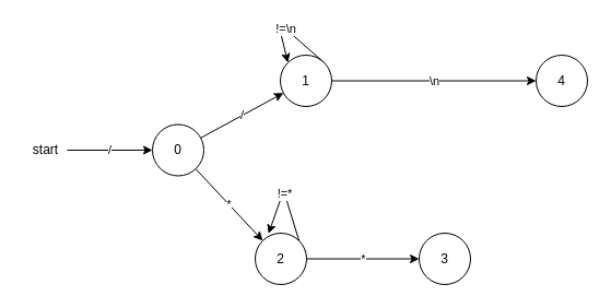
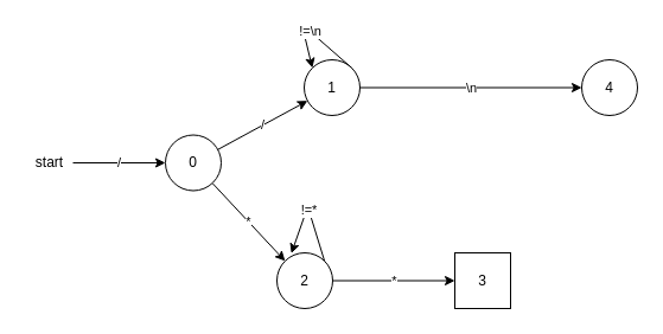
  <mxCell id="0" />
  <mxCell id="1" parent="0" />
  <mxCell id="2" value="/" style="edgeStyle=none;html=1;entryX=0;entryY=0.5;entryDx=0;entryDy=0;" parent="1" source="3" target="6" edge="1"><mxGeometry relative="1" as="geometry" /></mxCell>
  <mxCell id="3" value="start" style="text;html=1;align=center;verticalAlign=middle;resizable=0;points=[];autosize=1;strokeColor=none;fillColor=none;" parent="1" vertex="1"><mxGeometry x="20" y="124" width="41" height="26" as="geometry" /></mxCell>
  <mxCell id="4" value="/" style="edgeStyle=none;html=1;" parent="1" source="6" target="8" edge="1"><mxGeometry relative="1" as="geometry" /></mxCell>
  <mxCell id="5" value="*" style="edgeStyle=none;html=1;entryX=0;entryY=0;entryDx=0;entryDy=0;" parent="1" source="6" target="12" edge="1"><mxGeometry relative="1" as="geometry" /></mxCell>
  <mxCell id="6" value="0" style="ellipse;whiteSpace=wrap;html=1;aspect=fixed;" parent="1" vertex="1"><mxGeometry x="139" y="113.5" width="47" height="47" as="geometry" /></mxCell>
  <mxCell id="7" value="\n" style="edgeStyle=none;html=1;" parent="1" source="8" target="10" edge="1"><mxGeometry relative="1" as="geometry" /></mxCell>
  <mxCell id="8" value="1" style="ellipse;whiteSpace=wrap;html=1;aspect=fixed;" parent="1" vertex="1"><mxGeometry x="256" y="50" width="47" height="47" as="geometry" /></mxCell>
  <mxCell id="9" value="!=\n" style="endArrow=classic;html=1;entryX=0;entryY=0;entryDx=0;entryDy=0;exitX=1;exitY=0;exitDx=0;exitDy=0;" parent="1" source="8" target="8" edge="1"><mxGeometry width="50" height="50" relative="1" as="geometry"><mxPoint x="280" y="50" as="sourcePoint" /><mxPoint x="316" y="-18" as="targetPoint" /><Array as="points"><mxPoint x="254" y="20" /></Array></mxGeometry></mxCell>
  <mxCell id="10" value="4" style="ellipse;whiteSpace=wrap;html=1;aspect=fixed;" parent="1" vertex="1"><mxGeometry x="490" y="50" width="47" height="47" as="geometry" /></mxCell>
  <mxCell id="11" value="*" style="edgeStyle=none;html=1;" parent="1" source="12" target="13" edge="1"><mxGeometry relative="1" as="geometry" /></mxCell>
  <mxCell id="12" value="2" style="ellipse;whiteSpace=wrap;html=1;aspect=fixed;" parent="1" vertex="1"><mxGeometry x="233" y="213" width="47" height="47" as="geometry" /></mxCell>
- <mxCell id="13" value="3" style="ellipse;whiteSpace=wrap;html=1;aspect=fixed;" parent="1" vertex="1"><mxGeometry x="383" y="213" width="47" height="47" as="geometry" /></mxCell>
+ <mxCell id="13" value="3" style="whiteSpace=wrap;html=1;aspect=fixed;rounded=0;" parent="1" vertex="1"><mxGeometry x="383" y="213" width="47" height="47" as="geometry" /></mxCell>
  <mxCell id="14" value="!=*" style="endArrow=classic;html=1;exitX=1;exitY=0;exitDx=0;exitDy=0;entryX=0.259;entryY=0.01;entryDx=0;entryDy=0;entryPerimeter=0;" parent="1" source="12" target="12" edge="1"><mxGeometry width="50" height="50" relative="1" as="geometry"><mxPoint x="268" y="348" as="sourcePoint" /><mxPoint x="238" y="186" as="targetPoint" /><Array as="points"><mxPoint x="259" y="174" /></Array></mxGeometry></mxCell>
